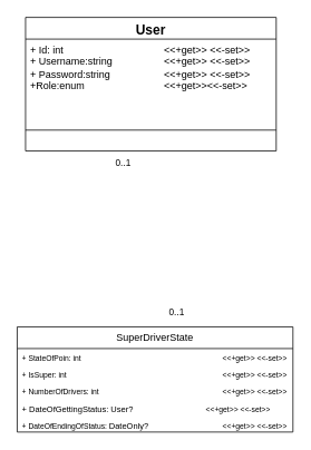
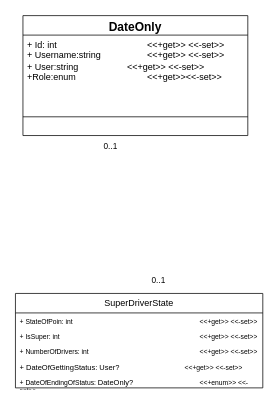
  <mxCell id="0" />
  <mxCell id="1" parent="0" />
  <mxCell id="2" value="SuperDriverState" style="swimlane;fontStyle=0;childLayout=stackLayout;horizontal=1;startSize=26;fillColor=none;horizontalStack=0;resizeParent=1;resizeParentMax=0;resizeLast=0;collapsible=1;marginBottom=0;whiteSpace=wrap;html=1;" vertex="1" parent="1"><mxGeometry x="20" y="391" width="330" height="126" as="geometry"><mxRectangle x="260" y="190" width="130" height="30" as="alternateBounds" /></mxGeometry></mxCell>
  <mxCell id="3" value="+ StateOfPoin: int&lt;span style=&quot;white-space: pre;&quot;&gt;&#09;&lt;/span&gt;&lt;span style=&quot;white-space: pre;&quot;&gt;&#09;&lt;/span&gt;&lt;span style=&quot;white-space: pre;&quot;&gt;&#09;&lt;/span&gt;&lt;span style=&quot;white-space: pre;&quot;&gt;&#09;&lt;/span&gt;&lt;span style=&quot;white-space: pre;&quot;&gt;&#09;&lt;/span&gt;&lt;span style=&quot;white-space: pre;&quot;&gt;&#09;&lt;/span&gt;&lt;span style=&quot;white-space: pre;&quot;&gt;&#09;&lt;/span&gt;&lt;span style=&quot;white-space: pre;&quot;&gt;&#09;&lt;/span&gt;&lt;span style=&quot;white-space: pre;&quot;&gt;&#09;&lt;/span&gt;&amp;lt;&amp;lt;+get&amp;gt;&amp;gt; &amp;lt;&amp;lt;-set&amp;gt;&amp;gt;" style="text;strokeColor=none;fillColor=none;align=left;verticalAlign=top;spacingLeft=4;spacingRight=4;overflow=hidden;rotatable=0;points=[[0,0.5],[1,0.5]];portConstraint=eastwest;whiteSpace=wrap;html=1;fontSize=9;" vertex="1" parent="2"><mxGeometry y="26" width="330" height="20" as="geometry" /></mxCell>
  <mxCell id="4" value="+ IsSuper: int&lt;span style=&quot;white-space: pre;&quot;&gt;&#09;&lt;/span&gt;&lt;span style=&quot;white-space: pre;&quot;&gt;&#09;&lt;/span&gt;&lt;span style=&quot;white-space: pre;&quot;&gt;&#09;&lt;/span&gt;&lt;span style=&quot;white-space: pre;&quot;&gt;&#09;&lt;/span&gt;&lt;span style=&quot;white-space: pre;&quot;&gt;&#09;&lt;span style=&quot;white-space: pre;&quot;&gt;&#09;&lt;/span&gt;&lt;/span&gt;&lt;span style=&quot;white-space: pre;&quot;&gt;&#09;&lt;/span&gt;&lt;span style=&quot;white-space: pre;&quot;&gt;&#09;&lt;/span&gt;&lt;span style=&quot;white-space: pre;&quot;&gt;&#09;&lt;/span&gt;&lt;span style=&quot;white-space: pre;&quot;&gt;&#09;&lt;/span&gt;&amp;lt;&amp;lt;+get&amp;gt;&amp;gt; &amp;lt;&amp;lt;-set&amp;gt;&amp;gt;" style="text;strokeColor=none;fillColor=none;align=left;verticalAlign=top;spacingLeft=4;spacingRight=4;overflow=hidden;rotatable=0;points=[[0,0.5],[1,0.5]];portConstraint=eastwest;whiteSpace=wrap;html=1;fontSize=9;" vertex="1" parent="2"><mxGeometry y="46" width="330" height="20" as="geometry" /></mxCell>
  <mxCell id="5" value="+ NumberOfDrivers: int&lt;span style=&quot;white-space: pre;&quot;&gt;&#09;&lt;/span&gt;&lt;span style=&quot;white-space: pre;&quot;&gt;&#09;&lt;/span&gt;&lt;span style=&quot;white-space: pre;&quot;&gt;&#09;&lt;/span&gt;&lt;span style=&quot;white-space: pre;&quot;&gt;&#09;&lt;/span&gt;&lt;span style=&quot;white-space: pre;&quot;&gt;&#09;&lt;/span&gt;&lt;span style=&quot;white-space: pre;&quot;&gt;&#09;&lt;/span&gt;&lt;span style=&quot;white-space: pre;&quot;&gt;&#09;&lt;/span&gt;&lt;span style=&quot;white-space: pre;&quot;&gt;&#09;&lt;/span&gt;&amp;lt;&amp;lt;+get&amp;gt;&amp;gt; &amp;lt;&amp;lt;-set&amp;gt;&amp;gt;" style="text;strokeColor=none;fillColor=none;align=left;verticalAlign=top;spacingLeft=4;spacingRight=4;overflow=hidden;rotatable=0;points=[[0,0.5],[1,0.5]];portConstraint=eastwest;whiteSpace=wrap;html=1;fontSize=9;" vertex="1" parent="2"><mxGeometry y="66" width="330" height="20" as="geometry" /></mxCell>
  <mxCell id="6" value="+ DateOfGettingStatus: User?&lt;span style=&quot;font-size: 9px; white-space: pre;&quot;&gt;&#09;&lt;/span&gt;&lt;span style=&quot;font-size: 9px; white-space: pre;&quot;&gt;&#09;&lt;span style=&quot;white-space: pre;&quot;&gt;&#09;&lt;/span&gt;&lt;/span&gt;&lt;span style=&quot;font-size: 9px; white-space: pre;&quot;&gt;&#09;&lt;/span&gt;&lt;span style=&quot;font-size: 9px; white-space: pre;&quot;&gt;&#09;&lt;/span&gt;&lt;span style=&quot;font-size: 9px;&quot;&gt;&amp;lt;&amp;lt;+get&amp;gt;&amp;gt; &amp;lt;&amp;lt;-set&amp;gt;&amp;gt;&lt;/span&gt;" style="text;strokeColor=none;fillColor=none;align=left;verticalAlign=top;spacingLeft=4;spacingRight=4;overflow=hidden;rotatable=0;points=[[0,0.5],[1,0.5]];portConstraint=eastwest;whiteSpace=wrap;html=1;fontSize=10;" vertex="1" parent="2"><mxGeometry y="86" width="330" height="20" as="geometry" /></mxCell>
- <mxCell id="7" value="+ DateOfEndingOfStatus:&amp;nbsp;&lt;span style=&quot;font-size: 10px;&quot;&gt;DateOnly?&lt;/span&gt;&lt;span style=&quot;white-space: pre;&quot;&gt;&#09;&lt;span style=&quot;white-space: pre;&quot;&gt;&#09;&lt;/span&gt;&lt;/span&gt;&lt;span style=&quot;white-space: pre;&quot;&gt;&#09;&lt;/span&gt;&lt;span style=&quot;white-space: pre;&quot;&gt;&#09;&lt;/span&gt;&lt;span style=&quot;white-space: pre;&quot;&gt;&#09;&lt;/span&gt;&amp;lt;&amp;lt;+get&amp;gt;&amp;gt; &amp;lt;&amp;lt;-set&amp;gt;&amp;gt;" style="text;strokeColor=none;fillColor=none;align=left;verticalAlign=top;spacingLeft=4;spacingRight=4;overflow=hidden;rotatable=0;points=[[0,0.5],[1,0.5]];portConstraint=eastwest;whiteSpace=wrap;html=1;fontSize=9;" vertex="1" parent="2"><mxGeometry y="106" width="330" height="20" as="geometry" /></mxCell>
+ <mxCell id="7" value="+ DateOfEndingOfStatus:&amp;nbsp;&lt;span style=&quot;font-size: 10px;&quot;&gt;DateOnly?&lt;/span&gt;&lt;span style=&quot;white-space: pre;&quot;&gt;&#09;&lt;span style=&quot;white-space: pre;&quot;&gt;&#09;&lt;/span&gt;&lt;/span&gt;&lt;span style=&quot;white-space: pre;&quot;&gt;&#09;&lt;/span&gt;&lt;span style=&quot;white-space: pre;&quot;&gt;&#09;&lt;/span&gt;&lt;span style=&quot;white-space: pre;&quot;&gt;&#09;&lt;/span&gt;&amp;lt;&amp;lt;+enum&amp;gt;&amp;gt; &amp;lt;&amp;lt;-set&amp;gt;&amp;gt;" style="text;strokeColor=none;fillColor=none;align=left;verticalAlign=top;spacingLeft=4;spacingRight=4;overflow=hidden;rotatable=0;points=[[0,0.5],[1,0.5]];portConstraint=eastwest;whiteSpace=wrap;html=1;fontSize=9;" vertex="1" parent="2"><mxGeometry y="106" width="330" height="20" as="geometry" /></mxCell>
  <mxCell id="8" value="0..1" style="edgeLabel;resizable=0;html=1;align=left;verticalAlign=bottom;" connectable="0" vertex="1" parent="1"><mxGeometry x="200" y="380.999" as="geometry" /></mxCell>
- <mxCell id="9" value="&lt;div&gt;&lt;span style=&quot;font-size: 16px;&quot;&gt;User&lt;/span&gt;&lt;/div&gt;" style="swimlane;fontStyle=1;align=center;verticalAlign=top;childLayout=stackLayout;horizontal=1;startSize=26;horizontalStack=0;resizeParent=1;resizeParentMax=0;resizeLast=0;collapsible=1;marginBottom=0;whiteSpace=wrap;html=1;" vertex="1" parent="1"><mxGeometry x="30" y="20.33" width="300" height="160" as="geometry" /></mxCell>
- <mxCell id="10" value="+ Id: int &lt;span style=&quot;white-space: pre;&quot;&gt;&#09;&lt;/span&gt;&lt;span style=&quot;white-space: pre;&quot;&gt;&#09;&lt;/span&gt;&lt;span style=&quot;white-space: pre;&quot;&gt;&#09;&lt;span style=&quot;white-space: pre;&quot;&gt;&#09;&lt;/span&gt;&lt;span style=&quot;white-space: pre;&quot;&gt;&#09;&lt;/span&gt;&lt;/span&gt;&amp;lt;&amp;lt;+get&amp;gt;&amp;gt; &amp;lt;&amp;lt;-set&amp;gt;&amp;gt;&lt;div&gt;+ Username:string&lt;span style=&quot;white-space: pre;&quot;&gt;&#09;&lt;span style=&quot;white-space: pre;&quot;&gt;&#09;&lt;span style=&quot;white-space: pre;&quot;&gt;&#09;&lt;/span&gt;&lt;/span&gt;&amp;lt;&amp;lt;+get&amp;gt;&amp;gt; &amp;lt;&amp;lt;-set&amp;gt;&amp;gt;&lt;/span&gt;&lt;/div&gt;&lt;div&gt;+ Password:string&lt;span style=&quot;white-space: pre;&quot;&gt;&#09;&lt;/span&gt;&lt;span style=&quot;white-space: pre;&quot;&gt;&#09;&lt;/span&gt;&lt;span style=&quot;white-space: pre;&quot;&gt;&#09;&lt;/span&gt;&amp;lt;&amp;lt;+get&amp;gt;&amp;gt; &amp;lt;&amp;lt;-set&amp;gt;&amp;gt;&lt;/div&gt;&lt;div&gt;+Role:enum&lt;span style=&quot;white-space: pre;&quot;&gt;&#09;&lt;/span&gt;&lt;span style=&quot;white-space: pre;&quot;&gt;&#09;&lt;/span&gt;&lt;span style=&quot;white-space: pre;&quot;&gt;&#09;&lt;/span&gt;&lt;span style=&quot;white-space: pre;&quot;&gt;&#09;&lt;/span&gt;&amp;lt;&amp;lt;+get&amp;gt;&amp;gt;&amp;lt;&amp;lt;-set&amp;gt;&amp;gt;&lt;/div&gt;" style="text;strokeColor=none;fillColor=none;align=left;verticalAlign=top;spacingLeft=4;spacingRight=4;overflow=hidden;rotatable=0;points=[[0,0.5],[1,0.5]];portConstraint=eastwest;whiteSpace=wrap;html=1;" vertex="1" parent="9"><mxGeometry y="26" width="300" height="84" as="geometry" /></mxCell>
+ <mxCell id="9" value="&lt;div&gt;&lt;span style=&quot;font-size: 16px;&quot;&gt;DateOnly&lt;/span&gt;&lt;/div&gt;" style="swimlane;fontStyle=1;align=center;verticalAlign=top;childLayout=stackLayout;horizontal=1;startSize=26;horizontalStack=0;resizeParent=1;resizeParentMax=0;resizeLast=0;collapsible=1;marginBottom=0;whiteSpace=wrap;html=1;" vertex="1" parent="1"><mxGeometry x="30" y="20.33" width="300" height="160" as="geometry" /></mxCell>
+ <mxCell id="10" value="+ Id: int &lt;span style=&quot;white-space: pre;&quot;&gt;&#09;&lt;/span&gt;&lt;span style=&quot;white-space: pre;&quot;&gt;&#09;&lt;/span&gt;&lt;span style=&quot;white-space: pre;&quot;&gt;&#09;&lt;span style=&quot;white-space: pre;&quot;&gt;&#09;&lt;/span&gt;&lt;span style=&quot;white-space: pre;&quot;&gt;&#09;&lt;/span&gt;&lt;/span&gt;&amp;lt;&amp;lt;+get&amp;gt;&amp;gt; &amp;lt;&amp;lt;-set&amp;gt;&amp;gt;&lt;div&gt;+ Username:string&lt;span style=&quot;white-space: pre;&quot;&gt;&#09;&lt;span style=&quot;white-space: pre;&quot;&gt;&#09;&lt;span style=&quot;white-space: pre;&quot;&gt;&#09;&lt;/span&gt;&lt;/span&gt;&amp;lt;&amp;lt;+get&amp;gt;&amp;gt; &amp;lt;&amp;lt;-set&amp;gt;&amp;gt;&lt;/span&gt;&lt;/div&gt;&lt;div&gt;+ User:string&lt;span style=&quot;white-space: pre;&quot;&gt;&#09;&lt;/span&gt;&lt;span style=&quot;white-space: pre;&quot;&gt;&#09;&lt;/span&gt;&lt;span style=&quot;white-space: pre;&quot;&gt;&#09;&lt;/span&gt;&amp;lt;&amp;lt;+get&amp;gt;&amp;gt; &amp;lt;&amp;lt;-set&amp;gt;&amp;gt;&lt;/div&gt;&lt;div&gt;+Role:enum&lt;span style=&quot;white-space: pre;&quot;&gt;&#09;&lt;/span&gt;&lt;span style=&quot;white-space: pre;&quot;&gt;&#09;&lt;/span&gt;&lt;span style=&quot;white-space: pre;&quot;&gt;&#09;&lt;/span&gt;&lt;span style=&quot;white-space: pre;&quot;&gt;&#09;&lt;/span&gt;&amp;lt;&amp;lt;+get&amp;gt;&amp;gt;&amp;lt;&amp;lt;-set&amp;gt;&amp;gt;&lt;/div&gt;" style="text;strokeColor=none;fillColor=none;align=left;verticalAlign=top;spacingLeft=4;spacingRight=4;overflow=hidden;rotatable=0;points=[[0,0.5],[1,0.5]];portConstraint=eastwest;whiteSpace=wrap;html=1;" vertex="1" parent="9"><mxGeometry y="26" width="300" height="84" as="geometry" /></mxCell>
  <mxCell id="11" value="" style="line;strokeWidth=1;fillColor=none;align=left;verticalAlign=middle;spacingTop=-1;spacingLeft=3;spacingRight=3;rotatable=0;labelPosition=right;points=[];portConstraint=eastwest;strokeColor=inherit;" vertex="1" parent="9"><mxGeometry y="110" width="300" height="50" as="geometry" /></mxCell>
  <mxCell id="12" value="0..1" style="edgeLabel;resizable=0;html=1;align=left;verticalAlign=bottom;" connectable="0" vertex="1" parent="1"><mxGeometry x="150" y="210.999" as="geometry"><mxPoint x="-14" y="-8" as="offset" /></mxGeometry></mxCell>
